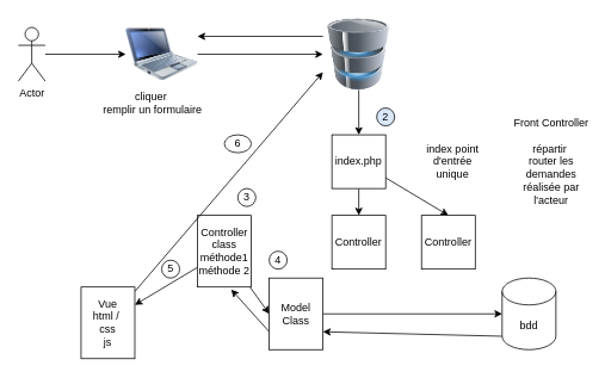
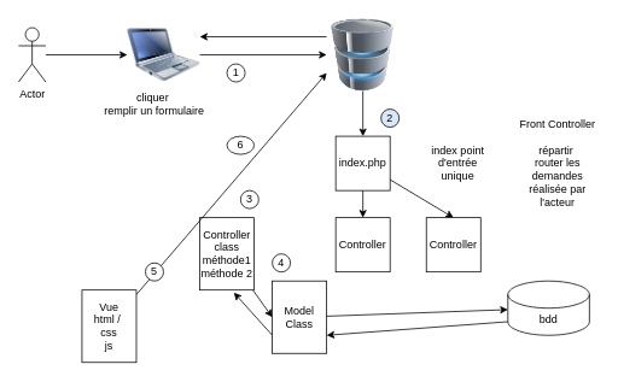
  <mxCell id="0" />
  <mxCell id="1" parent="0" />
  <mxCell id="2" style="edgeStyle=none;html=1;" edge="1" parent="1" source="3" target="5"><mxGeometry relative="1" as="geometry" /></mxCell>
  <mxCell id="3" value="Actor" style="shape=umlActor;verticalLabelPosition=bottom;verticalAlign=top;html=1;outlineConnect=0;" vertex="1" parent="1"><mxGeometry x="20" y="30" width="30" height="60" as="geometry" /></mxCell>
  <mxCell id="4" style="edgeStyle=none;html=1;entryX=0;entryY=0.5;entryDx=0;entryDy=0;" edge="1" parent="1" source="5" target="9"><mxGeometry relative="1" as="geometry" /></mxCell>
  <mxCell id="5" value="" style="image;html=1;image=img/lib/clip_art/computers/Netbook_128x128.png" vertex="1" parent="1"><mxGeometry x="140" y="20" width="80" height="80" as="geometry" /></mxCell>
  <mxCell id="6" value="cliquer&amp;nbsp;&lt;br&gt;remplir un formulaire" style="text;html=1;strokeColor=none;fillColor=none;align=center;verticalAlign=middle;whiteSpace=wrap;rounded=0;" vertex="1" parent="1"><mxGeometry x="90" y="100" width="160" height="30" as="geometry" /></mxCell>
  <mxCell id="7" style="edgeStyle=none;html=1;entryX=0.5;entryY=0;entryDx=0;entryDy=0;exitX=0.5;exitY=1;exitDx=0;exitDy=0;" edge="1" parent="1" source="9" target="12"><mxGeometry relative="1" as="geometry" /></mxCell>
  <mxCell id="8" style="edgeStyle=none;html=1;exitX=0;exitY=0.25;exitDx=0;exitDy=0;entryX=1;entryY=0.25;entryDx=0;entryDy=0;endArrow=classic;endFill=1;" edge="1" parent="1" source="9" target="5"><mxGeometry relative="1" as="geometry" /></mxCell>
  <mxCell id="9" value="" style="image;html=1;image=img/lib/clip_art/computers/Database_128x128.png" vertex="1" parent="1"><mxGeometry x="360" y="20" width="80" height="80" as="geometry" /></mxCell>
  <mxCell id="10" style="edgeStyle=none;html=1;entryX=0.5;entryY=0;entryDx=0;entryDy=0;" edge="1" parent="1" source="12" target="18"><mxGeometry relative="1" as="geometry" /></mxCell>
  <mxCell id="11" style="edgeStyle=none;html=1;entryX=0.5;entryY=0;entryDx=0;entryDy=0;" edge="1" parent="1" source="12" target="19"><mxGeometry relative="1" as="geometry" /></mxCell>
  <mxCell id="12" value="index.php" style="rounded=0;whiteSpace=wrap;html=1;" vertex="1" parent="1"><mxGeometry x="370" y="150" width="60" height="60" as="geometry" /></mxCell>
  <mxCell id="13" value="index point d'entrée&lt;br&gt;unique" style="text;html=1;strokeColor=none;fillColor=none;align=center;verticalAlign=middle;whiteSpace=wrap;rounded=0;" vertex="1" parent="1"><mxGeometry x="460" y="165" width="90" height="30" as="geometry" /></mxCell>
  <mxCell id="14" value="Front Controller&lt;br&gt;&lt;br&gt;répartir&amp;nbsp;&lt;br&gt;router les demandes réalisée par l'acteur" style="text;html=1;strokeColor=none;fillColor=none;align=center;verticalAlign=middle;whiteSpace=wrap;rounded=0;" vertex="1" parent="1"><mxGeometry x="570" y="165" width="90" height="30" as="geometry" /></mxCell>
  <mxCell id="15" style="edgeStyle=none;html=1;entryX=0;entryY=0.5;entryDx=0;entryDy=0;" edge="1" parent="1" source="17" target="23"><mxGeometry relative="1" as="geometry" /></mxCell>
- <mxCell id="16" style="edgeStyle=none;html=1;entryX=1;entryY=0.25;entryDx=0;entryDy=0;endArrow=classic;endFill=1;" edge="1" parent="1" source="17" target="27"><mxGeometry relative="1" as="geometry" /></mxCell>
  <mxCell id="17" value="Controller&lt;br&gt;class&lt;br&gt;méthode1&lt;br&gt;méthode 2" style="rounded=0;whiteSpace=wrap;html=1;" vertex="1" parent="1"><mxGeometry x="220" y="240" width="60" height="80" as="geometry" /></mxCell>
  <mxCell id="18" value="Controller" style="rounded=0;whiteSpace=wrap;html=1;" vertex="1" parent="1"><mxGeometry x="370" y="240" width="60" height="60" as="geometry" /></mxCell>
  <mxCell id="19" value="Controller" style="rounded=0;whiteSpace=wrap;html=1;" vertex="1" parent="1"><mxGeometry x="470" y="240" width="60" height="60" as="geometry" /></mxCell>
  <mxCell id="20" style="edgeStyle=none;html=1;entryX=0;entryY=0.5;entryDx=0;entryDy=0;entryPerimeter=0;endArrow=classic;endFill=1;strokeColor=none;" edge="1" parent="1" source="23" target="25"><mxGeometry relative="1" as="geometry" /></mxCell>
  <mxCell id="21" style="edgeStyle=none;html=1;endArrow=classic;endFill=1;" edge="1" parent="1" source="23" target="25"><mxGeometry relative="1" as="geometry" /></mxCell>
  <mxCell id="22" style="edgeStyle=none;html=1;entryX=0.627;entryY=1.035;entryDx=0;entryDy=0;entryPerimeter=0;endArrow=classic;endFill=1;exitX=0;exitY=0.75;exitDx=0;exitDy=0;" edge="1" parent="1" source="23" target="17"><mxGeometry relative="1" as="geometry" /></mxCell>
  <mxCell id="23" value="Model&lt;br&gt;Class" style="rounded=0;whiteSpace=wrap;html=1;" vertex="1" parent="1"><mxGeometry x="300" y="310" width="60" height="80" as="geometry" /></mxCell>
  <mxCell id="24" style="edgeStyle=none;html=1;exitX=0;exitY=1;exitDx=0;exitDy=-15;exitPerimeter=0;entryX=1;entryY=0.75;entryDx=0;entryDy=0;endArrow=classic;endFill=1;" edge="1" parent="1" source="25" target="23"><mxGeometry relative="1" as="geometry" /></mxCell>
- <mxCell id="25" value="bdd" style="shape=cylinder3;whiteSpace=wrap;html=1;boundedLbl=1;backgroundOutline=1;size=15;" vertex="1" parent="1"><mxGeometry x="560" y="310" width="60" height="80" as="geometry" /></mxCell>
+ <mxCell id="25" value="bdd" style="shape=cylinder3;whiteSpace=wrap;html=1;boundedLbl=1;backgroundOutline=1;size=15;" vertex="1" parent="1"><mxGeometry x="560" y="310" width="90" height="60" as="geometry" /></mxCell>
  <mxCell id="26" style="edgeStyle=none;html=1;entryX=0;entryY=0.75;entryDx=0;entryDy=0;endArrow=classic;endFill=1;" edge="1" parent="1" source="27" target="9"><mxGeometry relative="1" as="geometry" /></mxCell>
  <mxCell id="27" value="Vue&lt;br&gt;html /&amp;nbsp;&lt;br&gt;css&lt;br&gt;js" style="rounded=0;whiteSpace=wrap;html=1;" vertex="1" parent="1"><mxGeometry x="90" y="320" width="60" height="80" as="geometry" /></mxCell>
+ <mxCell id="28" value="1" style="ellipse;whiteSpace=wrap;html=1;" vertex="1" parent="1"><mxGeometry x="250" y="70" width="20" height="20" as="geometry" /></mxCell>
  <mxCell id="29" value="2" style="ellipse;whiteSpace=wrap;html=1;fillColor=#dae8fc;" vertex="1" parent="1"><mxGeometry x="420" y="120" width="20" height="20" as="geometry" /></mxCell>
  <mxCell id="30" value="3" style="ellipse;whiteSpace=wrap;html=1;" vertex="1" parent="1"><mxGeometry x="265" y="210" width="20" height="20" as="geometry" /></mxCell>
  <mxCell id="31" value="4" style="ellipse;whiteSpace=wrap;html=1;" vertex="1" parent="1"><mxGeometry x="300" y="280" width="20" height="20" as="geometry" /></mxCell>
- <mxCell id="32" value="5" style="ellipse;whiteSpace=wrap;html=1;" vertex="1" parent="1"><mxGeometry x="180" y="290" width="20" height="20" as="geometry" /></mxCell>
+ <mxCell id="32" value="5" style="ellipse;whiteSpace=wrap;html=1;" vertex="1" parent="1"><mxGeometry x="160" y="290" width="20" height="20" as="geometry" /></mxCell>
  <mxCell id="33" value="6" style="ellipse;whiteSpace=wrap;html=1;" vertex="1" parent="1"><mxGeometry x="250" y="150" width="30" height="20" as="geometry" /></mxCell>
